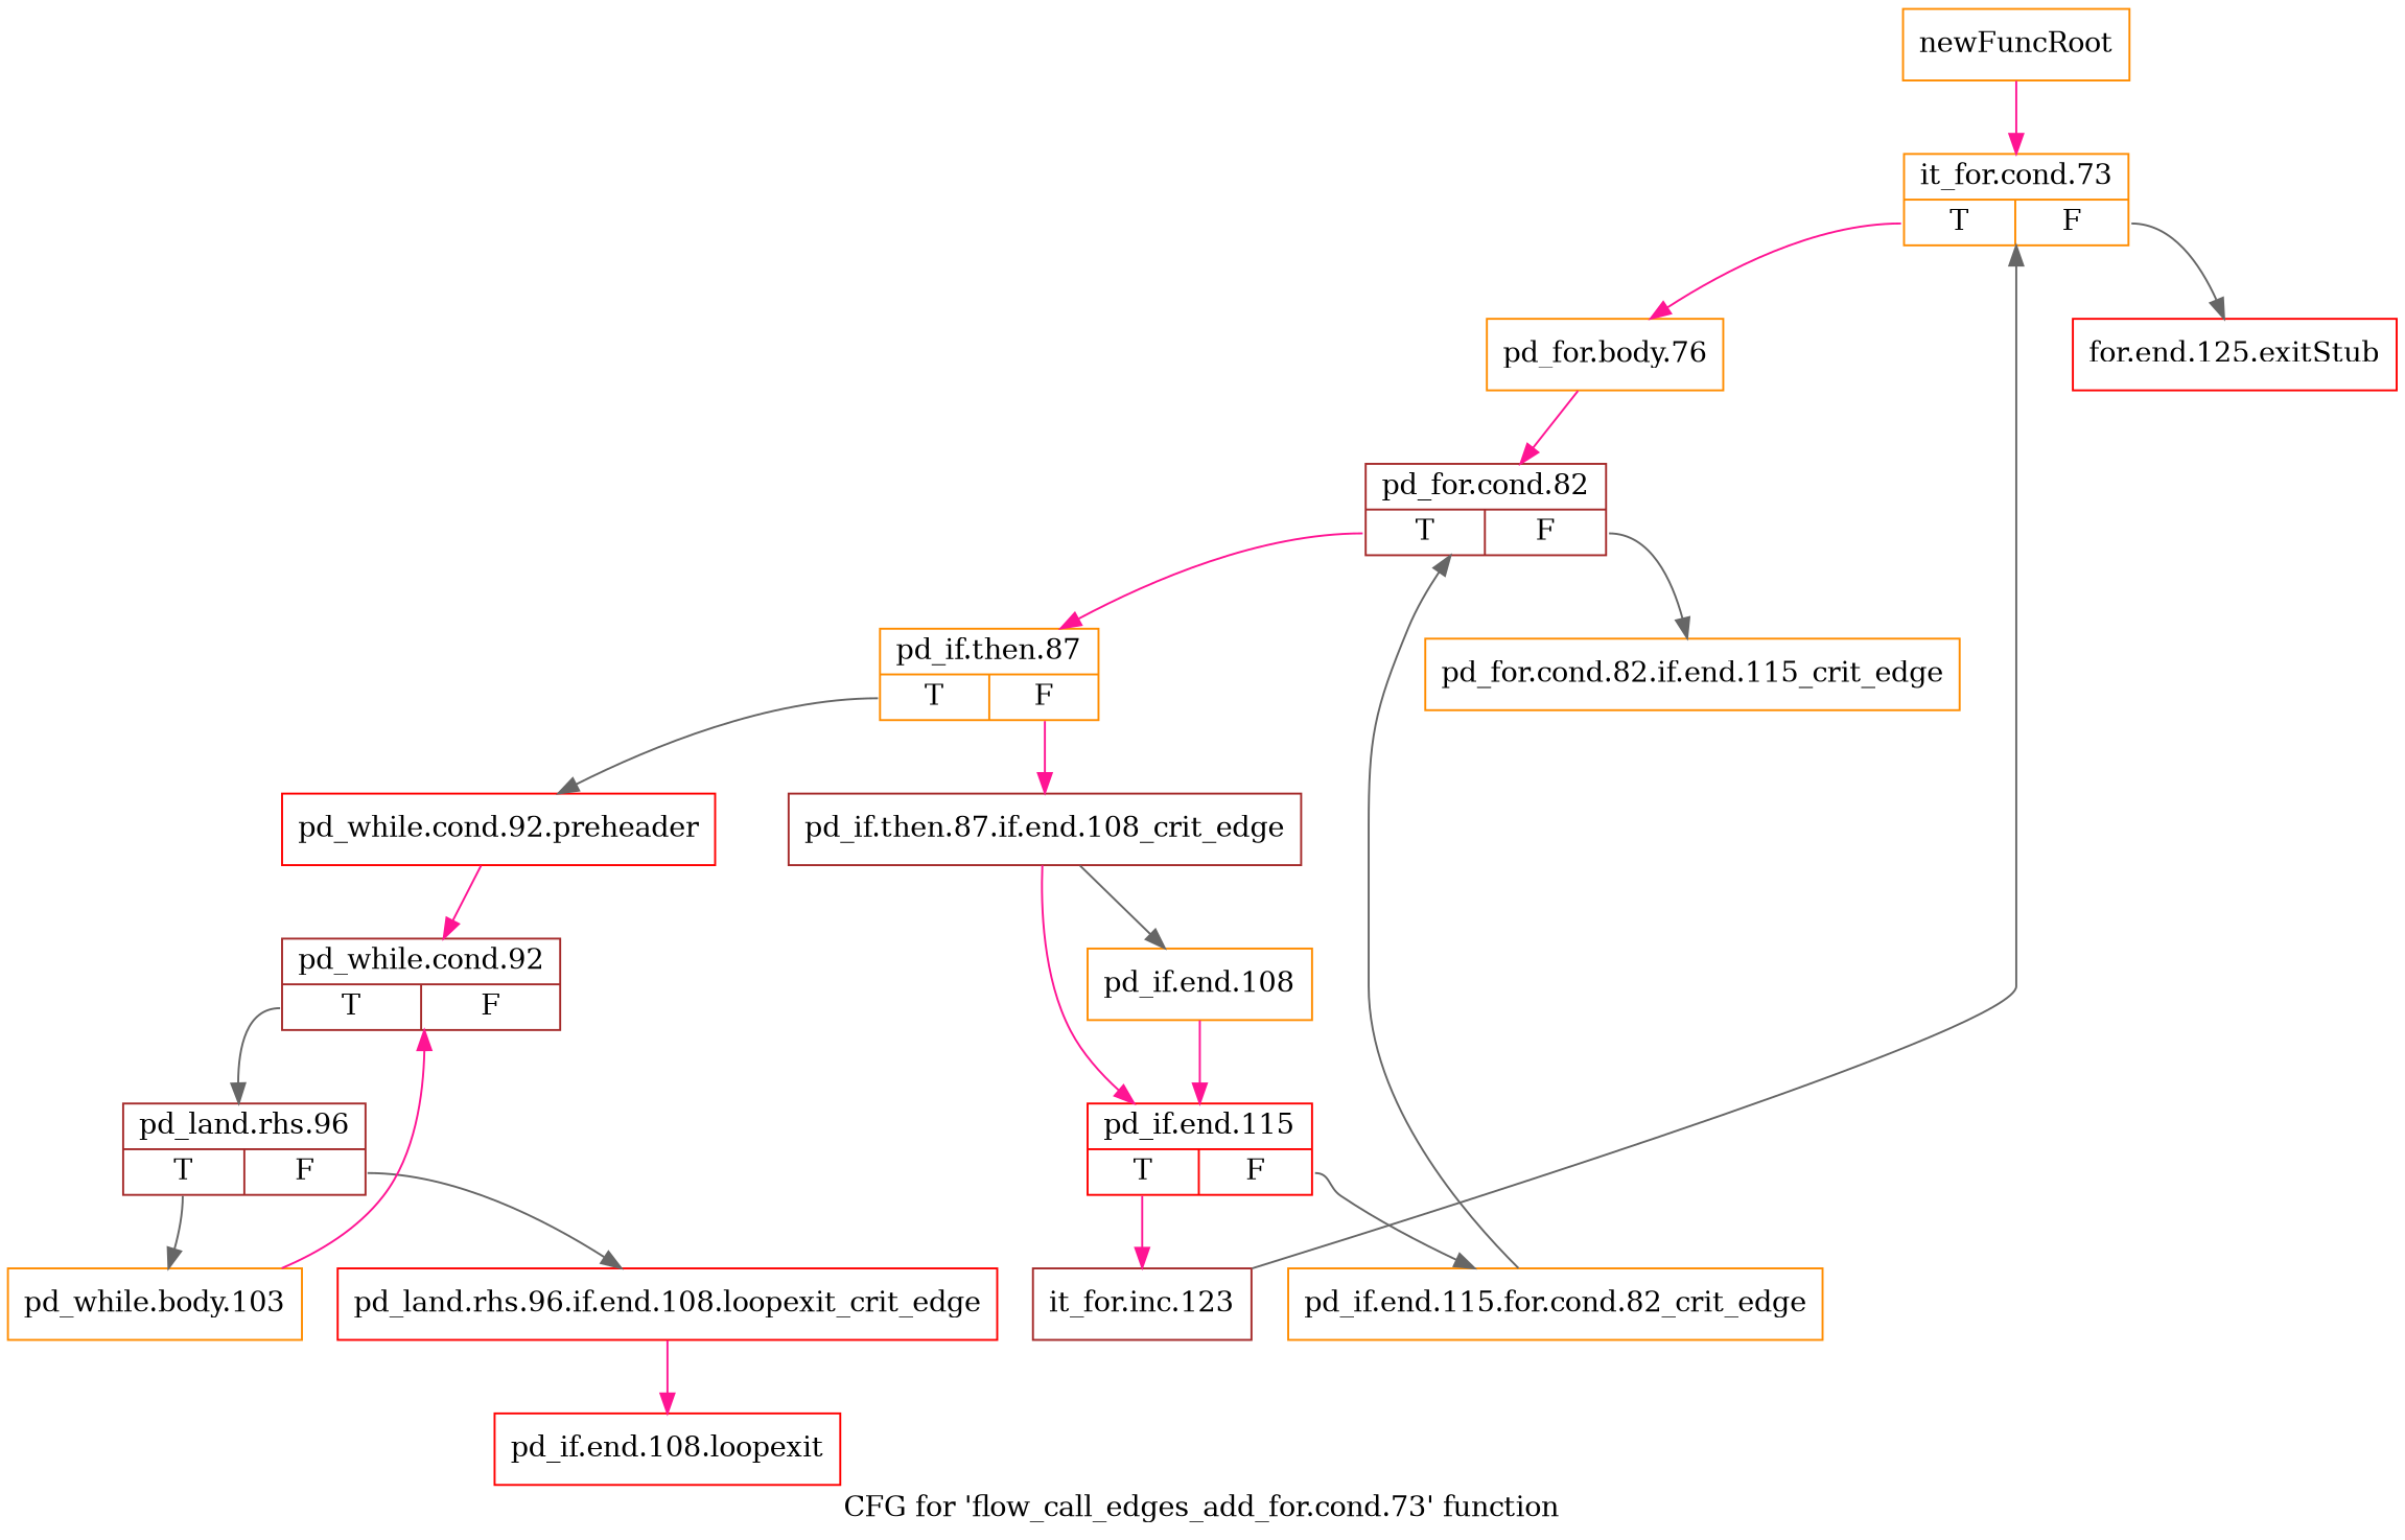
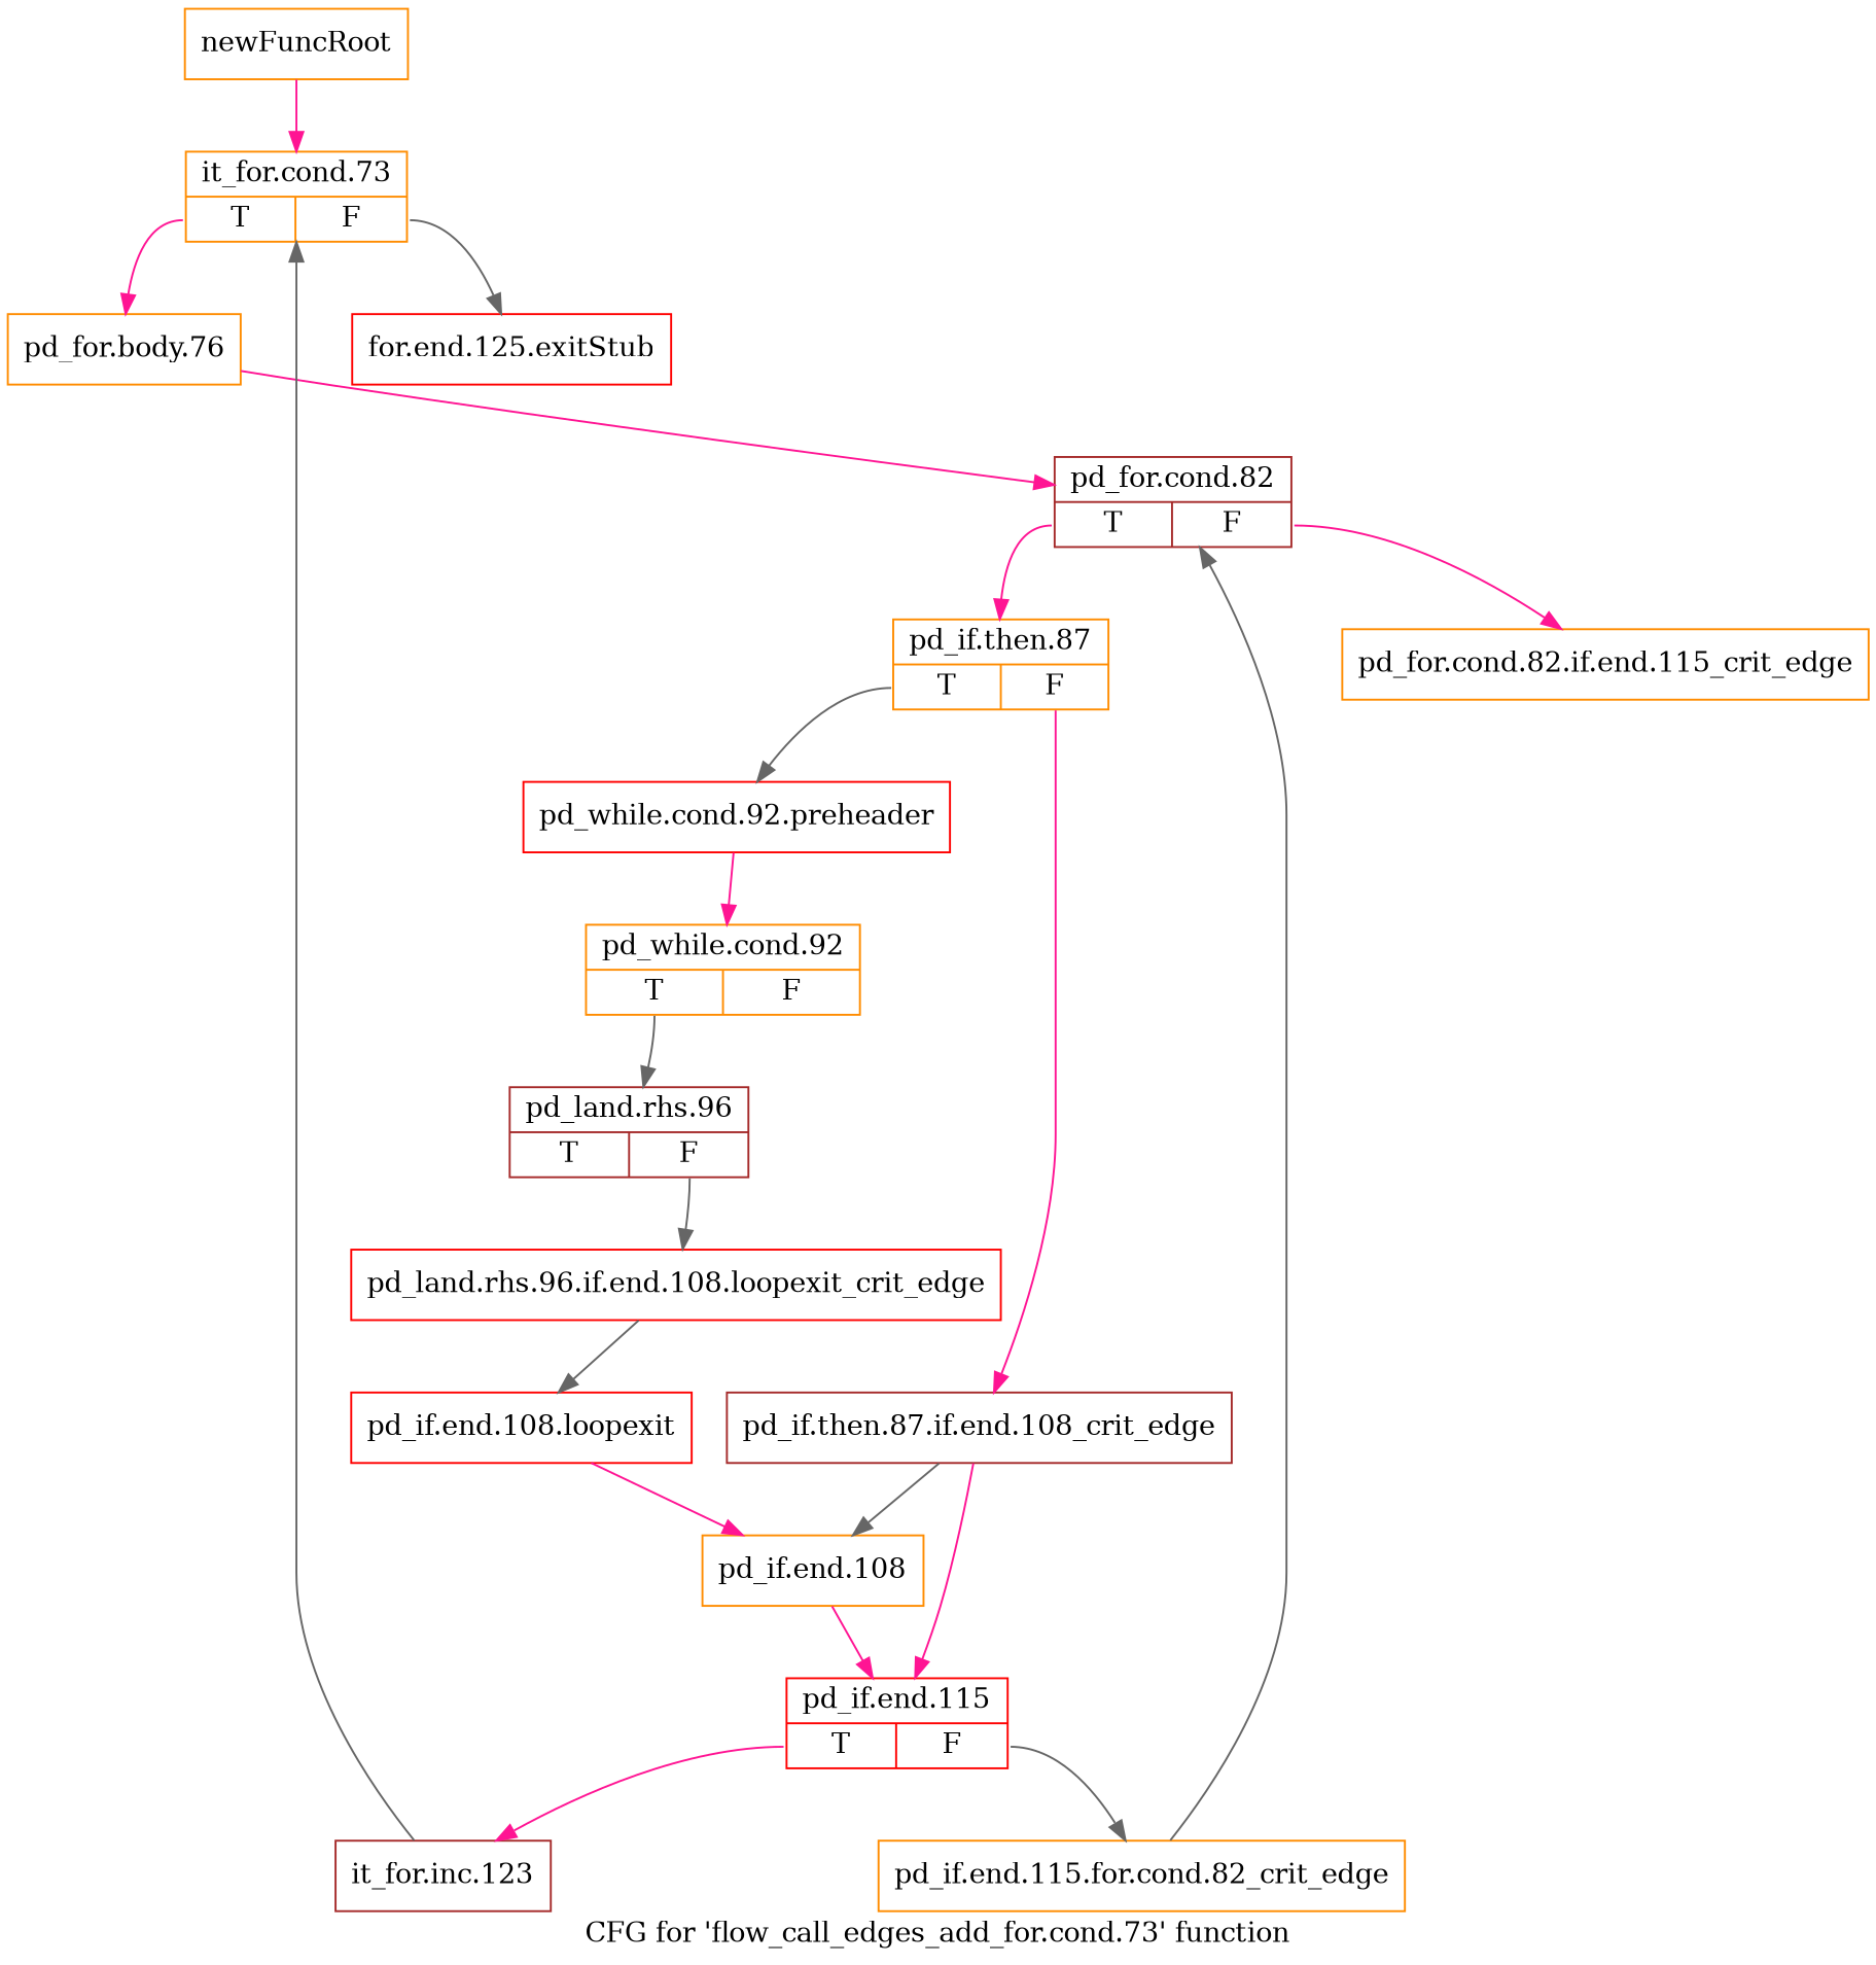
  digraph {
    label="CFG for 'flow_call_edges_add_for.cond.73' function"
    node [color=darkorange shape=record]
    edge [color=deeppink]
    n1 [label="{newFuncRoot}"]
    n2 [label="{it_for.cond.73|{<s0>T|<s1>F}}"]
    n3 [color=red label="{for.end.125.exitStub}"]
    n4 [label="{pd_for.body.76}"]
    n5 [color=brown label="{pd_for.cond.82|{<s0>T|<s1>F}}"]
    n6 [label="{pd_if.then.87|{<s0>T|<s1>F}}"]
    n7 [label="{pd_for.cond.82.if.end.115_crit_edge}"]
    n8 [color=red label="{pd_while.cond.92.preheader}"]
    n9 [color=brown label="{pd_if.then.87.if.end.108_crit_edge}"]
-   n10 [color=brown label="{pd_while.cond.92|{<s0>T|<s1>F}}"]
+   n10 [label="{pd_while.cond.92|{<s0>T|<s1>F}}"]
    n11 [color=red label="{pd_if.end.115|{<s0>T|<s1>F}}"]
    n12 [label="{pd_if.end.108}"]
    n13 [color=brown label="{it_for.inc.123}"]
    n14 [label="{pd_if.end.115.for.cond.82_crit_edge}"]
    n15 [color=brown label="{pd_land.rhs.96|{<s0>T|<s1>F}}"]
-   n16 [label="{pd_while.body.103}"]
    n17 [color=red label="{pd_land.rhs.96.if.end.108.loopexit_crit_edge}"]
    n18 [color=red label="{pd_if.end.108.loopexit}"]
    n1 -> n2
    n2 -> n3 [color=gray40 tailport=s1]
    n2 -> n4 [tailport=s0]
    n4 -> n5
    n5 -> n6 [tailport=s0]
-   n5 -> n7 [color=gray40 tailport=s1]
+   n5 -> n7 [tailport=s1]
    n6 -> n8 [color=gray40 tailport=s0]
    n6 -> n9 [tailport=s1]
    n8 -> n10
    n9 -> n11
    n9 -> n12 [color=gray40]
    n10 -> n15 [color=gray40 tailport=s0]
    n11 -> n13 [tailport=s0]
    n11 -> n14 [color=gray40 tailport=s1]
    n12 -> n11
    n13 -> n2 [color=gray40]
    n14 -> n5 [color=gray40]
-   n15 -> n16 [color=gray40 tailport=s0]
    n15 -> n17 [color=gray40 tailport=s1]
-   n16 -> n10
-   n17 -> n18
+   n17 -> n18 [color=gray40]
+   n18 -> n12
  }
